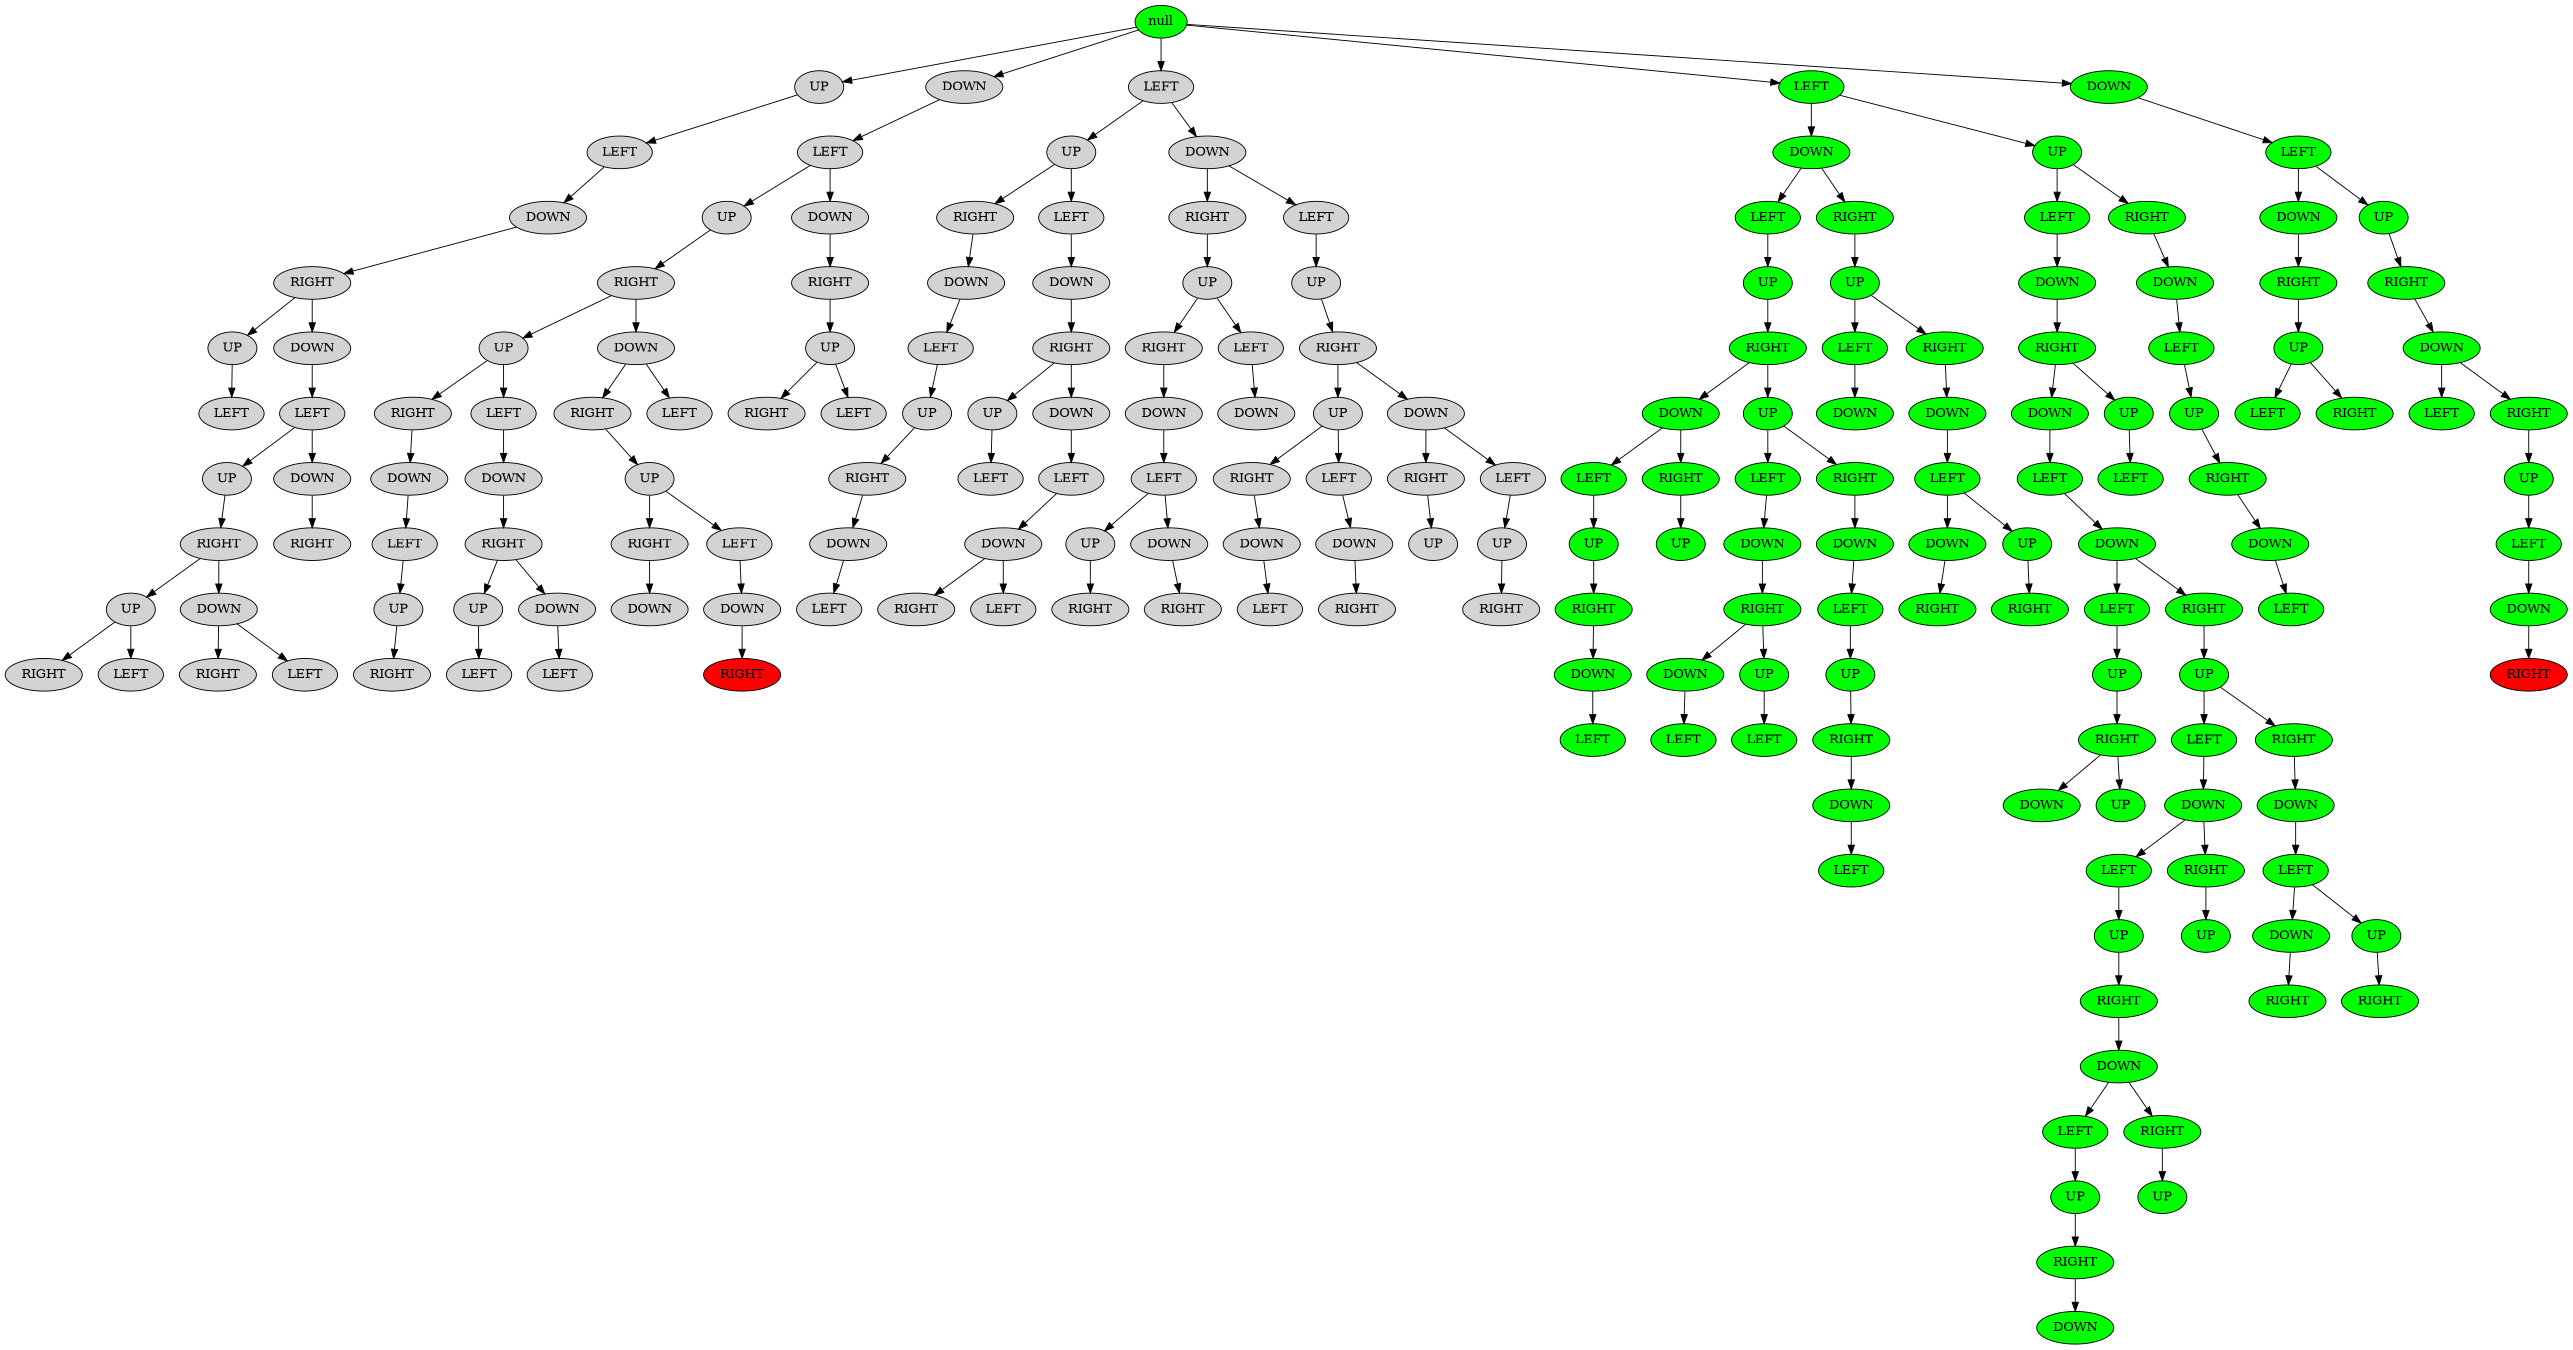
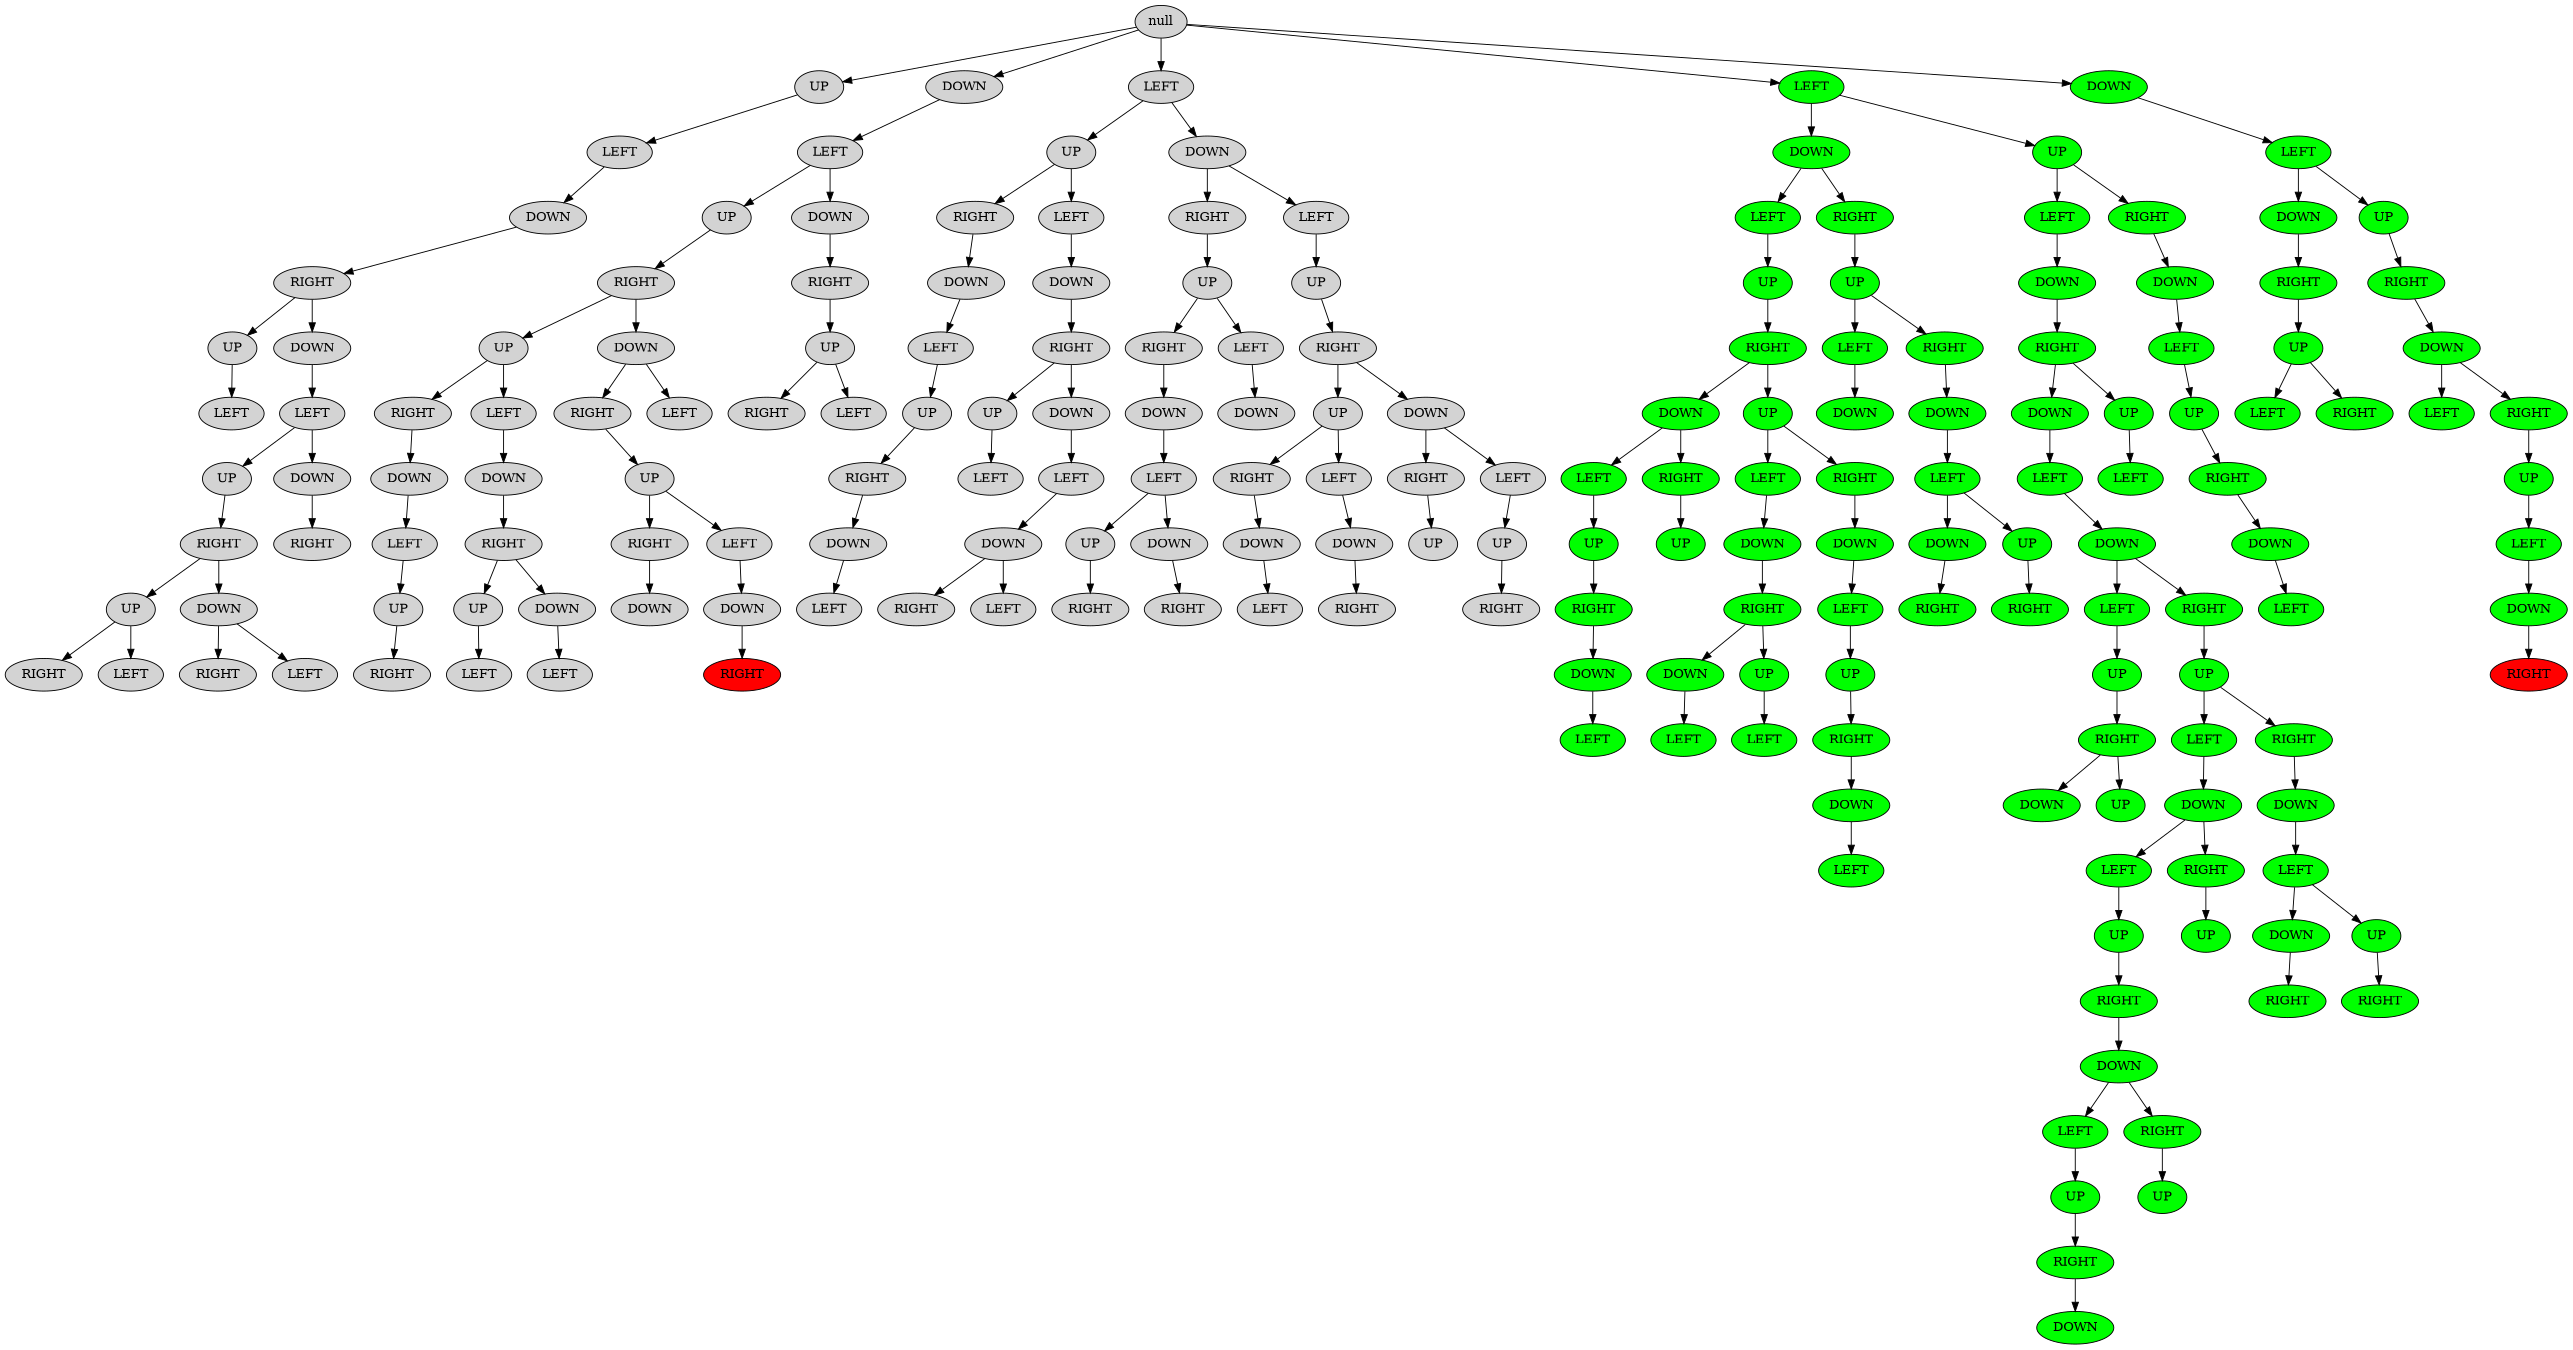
  digraph {
    node [fillcolor=green style=filled]
-   n1 [label=null]
+   n1 [fillcolor=lightgrey label=null]
    n2 [label=UP fillcolor=""]
    n3 [label=DOWN fillcolor=""]
    n4 [label=LEFT fillcolor=""]
    n5 [label=LEFT]
    n6 [label=DOWN]
    n7 [label=LEFT fillcolor=""]
    n8 [label=LEFT fillcolor=""]
    n9 [label=UP fillcolor=""]
    n10 [label=DOWN fillcolor=""]
    n11 [label=DOWN fillcolor=""]
    n12 [label=UP fillcolor=""]
    n13 [label=DOWN fillcolor=""]
    n14 [label=RIGHT fillcolor=""]
    n15 [label=LEFT fillcolor=""]
    n16 [label=RIGHT fillcolor=""]
    n17 [label=LEFT fillcolor=""]
    n18 [label=RIGHT fillcolor=""]
    n19 [label=RIGHT fillcolor=""]
    n20 [label=RIGHT fillcolor=""]
    n21 [label=DOWN fillcolor=""]
    n22 [label=DOWN fillcolor=""]
    n23 [label=UP fillcolor=""]
    n24 [label=UP fillcolor=""]
    n25 [label=UP fillcolor=""]
    n26 [label=DOWN fillcolor=""]
    n27 [label=UP fillcolor=""]
    n28 [label=DOWN fillcolor=""]
    n29 [label=UP fillcolor=""]
    n30 [label=LEFT fillcolor=""]
    n31 [label=RIGHT fillcolor=""]
    n32 [label=RIGHT fillcolor=""]
    n33 [label=LEFT fillcolor=""]
    n34 [label=RIGHT fillcolor=""]
    n35 [label=LEFT fillcolor=""]
    n36 [label=LEFT fillcolor=""]
    n37 [label=RIGHT fillcolor=""]
    n38 [label=LEFT fillcolor=""]
    n39 [label=RIGHT fillcolor=""]
    n40 [label=LEFT fillcolor=""]
    n41 [label=RIGHT fillcolor=""]
    n42 [label=LEFT fillcolor=""]
    n43 [label=UP fillcolor=""]
    n44 [label=UP fillcolor=""]
    n45 [label=DOWN fillcolor=""]
    n46 [label=DOWN fillcolor=""]
    n47 [label=DOWN fillcolor=""]
    n48 [label=UP fillcolor=""]
    n49 [label=DOWN fillcolor=""]
    n50 [label=UP fillcolor=""]
    n51 [label=DOWN fillcolor=""]
    n52 [label=DOWN fillcolor=""]
    n53 [label=DOWN fillcolor=""]
    n54 [label=UP fillcolor=""]
    n55 [label=RIGHT fillcolor=""]
    n56 [label=LEFT fillcolor=""]
    n57 [label=LEFT fillcolor=""]
    n58 [label=LEFT fillcolor=""]
    n59 [label=RIGHT fillcolor=""]
    n60 [label=LEFT fillcolor=""]
    n61 [label=RIGHT fillcolor=""]
    n62 [label=LEFT fillcolor=""]
    n63 [label=RIGHT fillcolor=""]
    n64 [label=RIGHT fillcolor=""]
    n65 [label=LEFT fillcolor=""]
    n66 [label=RIGHT fillcolor=""]
    n67 [label=RIGHT fillcolor=""]
    n68 [label=LEFT fillcolor=""]
    n69 [label=DOWN fillcolor=""]
    n70 [label=DOWN fillcolor=""]
    n71 [label=UP fillcolor=""]
    n72 [label=DOWN fillcolor=""]
    n73 [label=DOWN fillcolor=""]
    n74 [label=DOWN fillcolor=""]
    n75 [label=UP fillcolor=""]
    n76 [label=UP fillcolor=""]
    n77 [label=UP fillcolor=""]
    n78 [label=DOWN fillcolor=""]
    n79 [label=UP fillcolor=""]
    n80 [label=UP fillcolor=""]
    n81 [label=DOWN fillcolor=""]
    n82 [label=DOWN fillcolor=""]
    n83 [label=DOWN fillcolor=""]
    n84 [label=LEFT fillcolor=""]
    n85 [label=RIGHT fillcolor=""]
    n86 [label=LEFT fillcolor=""]
    n87 [label=RIGHT fillcolor=""]
    n88 [label=RIGHT fillcolor=""]
    n89 [label=LEFT fillcolor=""]
    n90 [label=RIGHT fillcolor=""]
    n91 [label=RIGHT fillcolor=""]
    n92 [label=RIGHT fillcolor=""]
    n93 [label=LEFT fillcolor=""]
    n94 [label=RIGHT fillcolor=""]
    n95 [label=LEFT fillcolor=""]
    n96 [label=RIGHT fillcolor=""]
    n97 [label=LEFT fillcolor=""]
    n98 [label=LEFT fillcolor=""]
    n99 [fillcolor=red label=RIGHT]
    n100 [label=DOWN]
    n101 [label=UP]
    n102 [label=LEFT]
    n103 [label=RIGHT]
    n104 [label=UP]
    n105 [label=RIGHT]
    n106 [label=DOWN]
    n107 [label=UP]
    n108 [label=LEFT]
    n109 [label=RIGHT]
    n110 [label=UP]
    n111 [label=RIGHT]
    n112 [label=DOWN]
    n113 [label=LEFT]
    n114 [label=UP]
    n115 [label=LEFT]
    n116 [label=RIGHT]
    n117 [label=DOWN]
    n118 [label=RIGHT]
    n119 [label=DOWN]
    n120 [label=UP]
    n121 [label=LEFT]
    n122 [label=LEFT]
    n123 [label=DOWN]
    n124 [label=LEFT]
    n125 [label=UP]
    n126 [label=RIGHT]
    n127 [label=DOWN]
    n128 [label=LEFT]
    n129 [label=UP]
    n130 [label=LEFT]
    n131 [label=RIGHT]
    n132 [label=DOWN]
    n133 [label=DOWN]
    n134 [label=LEFT]
    n135 [label=DOWN]
    n136 [label=UP]
    n137 [label=RIGHT]
    n138 [label=RIGHT]
    n139 [label=LEFT]
    n140 [label=RIGHT]
    n141 [label=DOWN]
    n142 [label=RIGHT]
    n143 [label=DOWN]
    n144 [label=UP]
    n145 [label=LEFT]
    n146 [label=DOWN]
    n147 [label=LEFT]
    n148 [label=RIGHT]
    n149 [label=UP]
    n150 [label=RIGHT]
    n151 [label=DOWN]
    n152 [label=UP]
    n153 [label=UP]
    n154 [label=LEFT]
    n155 [label=RIGHT]
    n156 [label=DOWN]
    n157 [label=LEFT]
    n158 [label=RIGHT]
    n159 [label=UP]
    n160 [label=RIGHT]
    n161 [label=DOWN]
    n162 [label=LEFT]
    n163 [label=RIGHT]
    n164 [label=UP]
    n165 [label=RIGHT]
    n166 [label=DOWN]
    n167 [label=UP]
    n168 [label=UP]
    n169 [label=DOWN]
    n170 [label=LEFT]
    n171 [label=DOWN]
    n172 [label=UP]
    n173 [label=RIGHT]
    n174 [label=RIGHT]
    n175 [label=LEFT]
    n176 [label=DOWN]
    n177 [label=LEFT]
    n178 [label=UP]
    n179 [label=RIGHT]
    n180 [label=DOWN]
    n181 [label=LEFT]
    n182 [label=LEFT]
    n183 [label=DOWN]
    n184 [label=UP]
    n185 [label=RIGHT]
    n186 [label=UP]
    n187 [label=LEFT]
    n188 [label=RIGHT]
    n189 [label=RIGHT]
    n190 [label=DOWN]
    n191 [label=LEFT]
    n192 [label=RIGHT]
    n193 [label=UP]
    n194 [label=LEFT]
    n195 [label=DOWN]
    n196 [fillcolor=red label=RIGHT]
    n1 -> n2
    n1 -> n3
    n1 -> n4
    n1 -> n5
    n1 -> n6
    n2 -> n7
    n3 -> n8
    n4 -> n9
    n4 -> n10
    n5 -> n100
    n5 -> n101
    n6 -> n182
    n7 -> n11
    n8 -> n12
    n8 -> n13
    n9 -> n14
    n9 -> n15
    n10 -> n16
    n10 -> n17
    n11 -> n18
    n12 -> n19
    n13 -> n20
    n14 -> n21
    n15 -> n22
    n16 -> n23
    n17 -> n24
    n18 -> n25
    n18 -> n26
    n19 -> n27
    n19 -> n28
    n20 -> n29
    n21 -> n30
    n22 -> n31
    n23 -> n32
    n23 -> n33
    n24 -> n34
    n25 -> n35
    n26 -> n36
    n27 -> n37
    n27 -> n38
    n28 -> n39
    n28 -> n40
    n29 -> n41
    n29 -> n42
    n30 -> n43
    n31 -> n44
    n31 -> n45
    n32 -> n46
    n33 -> n47
    n34 -> n48
    n34 -> n49
    n36 -> n50
    n36 -> n51
    n37 -> n52
    n38 -> n53
    n39 -> n54
    n43 -> n55
    n44 -> n56
    n45 -> n57
    n46 -> n58
    n48 -> n59
    n48 -> n60
    n49 -> n61
    n49 -> n62
    n50 -> n63
    n51 -> n64
    n52 -> n65
    n53 -> n66
    n54 -> n67
    n54 -> n68
    n55 -> n69
    n57 -> n70
    n58 -> n71
    n58 -> n72
    n59 -> n73
    n60 -> n74
    n61 -> n75
    n62 -> n76
    n63 -> n77
    n63 -> n78
    n65 -> n79
    n66 -> n80
    n66 -> n81
    n67 -> n82
    n68 -> n83
    n69 -> n84
    n70 -> n85
    n70 -> n86
    n71 -> n87
    n72 -> n88
    n73 -> n89
    n74 -> n90
    n76 -> n91
    n77 -> n92
    n77 -> n93
    n78 -> n94
    n78 -> n95
    n79 -> n96
    n80 -> n97
    n81 -> n98
    n83 -> n99
    n100 -> n102
    n100 -> n103
    n101 -> n139
    n101 -> n140
    n102 -> n104
    n103 -> n129
    n104 -> n105
    n105 -> n106
    n105 -> n107
    n106 -> n108
    n106 -> n109
    n107 -> n115
    n107 -> n116
    n108 -> n110
    n109 -> n114
    n110 -> n111
    n111 -> n112
    n112 -> n113
    n115 -> n117
    n116 -> n123
    n117 -> n118
    n118 -> n119
    n118 -> n120
    n119 -> n121
    n120 -> n122
    n123 -> n124
    n124 -> n125
    n125 -> n126
    n126 -> n127
    n127 -> n128
    n129 -> n130
    n129 -> n131
    n130 -> n132
    n131 -> n133
    n133 -> n134
    n134 -> n135
    n134 -> n136
    n135 -> n137
    n136 -> n138
    n139 -> n141
    n140 -> n176
    n141 -> n142
    n142 -> n143
    n142 -> n144
    n143 -> n145
    n144 -> n175
    n145 -> n146
    n146 -> n147
    n146 -> n148
    n147 -> n149
    n148 -> n153
    n149 -> n150
    n150 -> n151
    n150 -> n152
    n153 -> n154
    n153 -> n155
    n154 -> n156
    n155 -> n169
    n156 -> n157
    n156 -> n158
    n157 -> n159
    n158 -> n168
    n159 -> n160
    n160 -> n161
    n161 -> n162
    n161 -> n163
    n162 -> n164
    n163 -> n167
    n164 -> n165
    n165 -> n166
    n169 -> n170
    n170 -> n171
    n170 -> n172
    n171 -> n173
    n172 -> n174
    n176 -> n177
    n177 -> n178
    n178 -> n179
    n179 -> n180
    n180 -> n181
    n182 -> n183
    n182 -> n184
    n183 -> n185
    n184 -> n189
    n185 -> n186
    n186 -> n187
    n186 -> n188
    n189 -> n190
    n190 -> n191
    n190 -> n192
    n192 -> n193
    n193 -> n194
    n194 -> n195
    n195 -> n196
  }
